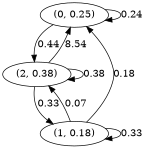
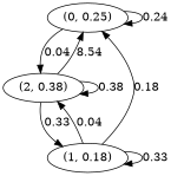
  digraph {
    n1 [label="(0, 0.25)"]
    n2 [label="(2, 0.38)"]
    n3 [label="(1, 0.18)"]
    n1 -> n1 [label=0.24]
-   n1 -> n2 [label=0.44]
+   n1 -> n2 [label=0.04]
    n2 -> n1 [label=8.54]
    n2 -> n2 [label=0.38]
    n2 -> n3 [label=0.33]
    n3 -> n1 [label=0.18]
-   n3 -> n2 [label=0.07]
+   n3 -> n2 [label=0.04]
    n3 -> n3 [label=0.33]
  }
